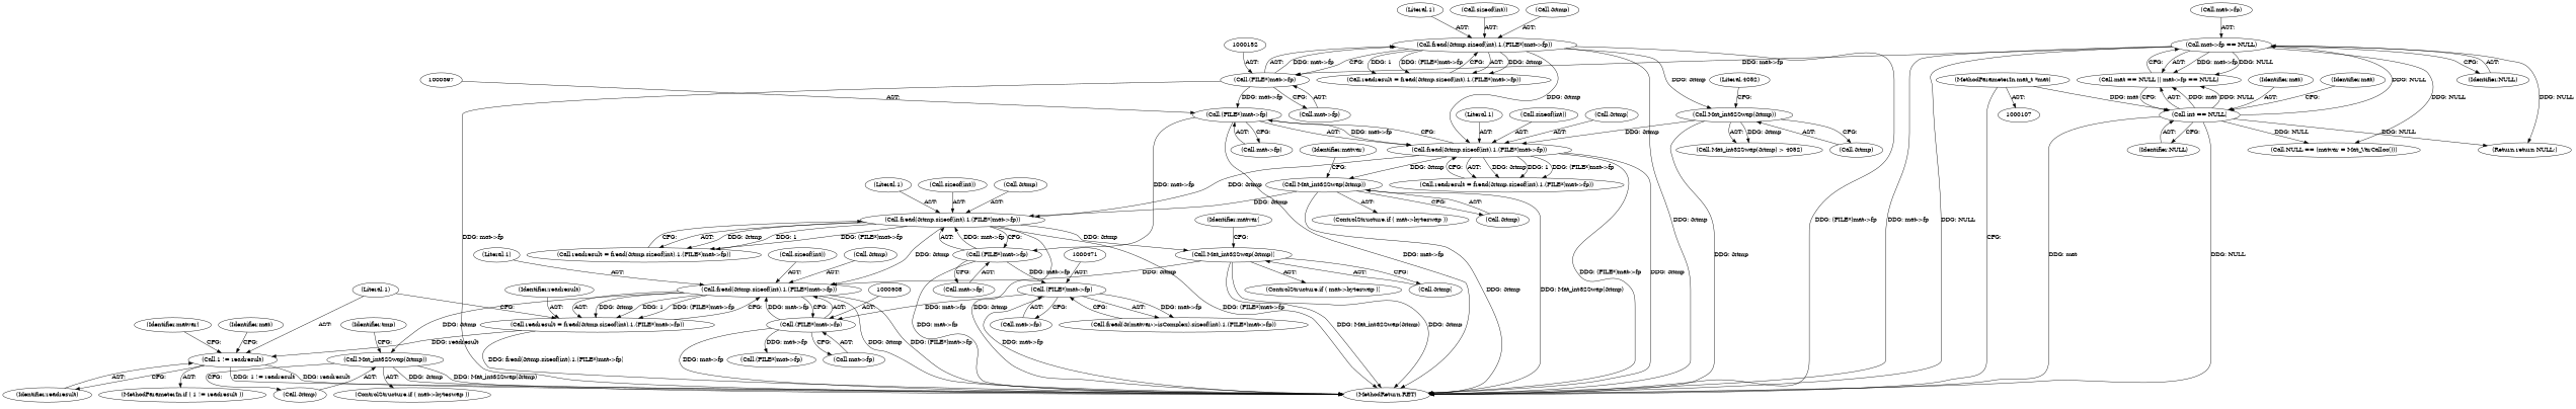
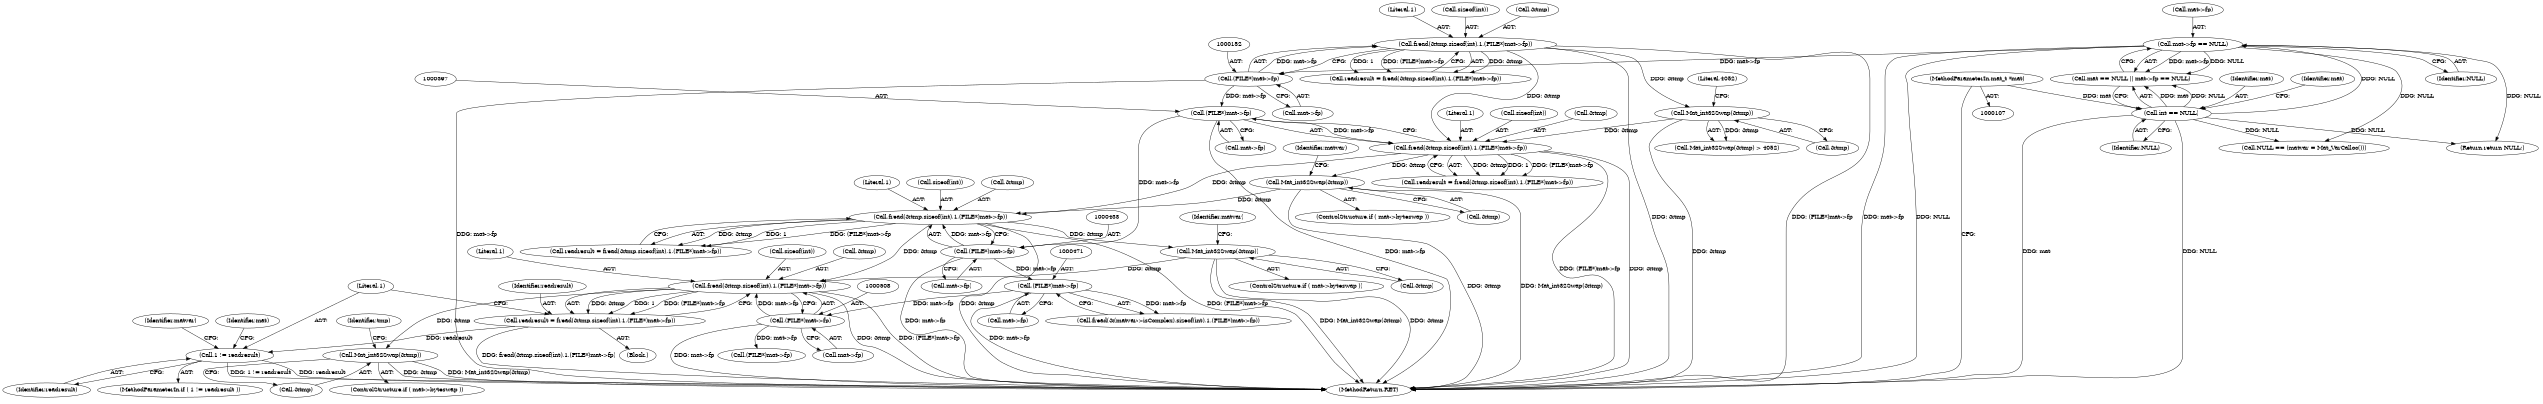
  digraph {
    n1 [label="(Call,fread(&tmp,sizeof(int),1,(FILE*)mat->fp))"]
    n2 [label="(Call,(FILE*)mat->fp)"]
    n3 [label="(Call,readresult = fread(&tmp,sizeof(int),1,(FILE*)mat->fp))"]
    n4 [label="(Call,Mat_int32Swap(&tmp))"]
    n5 [label="(MethodReturn,RET)"]
    n6 [label="(Call,(FILE*)mat->fp)"]
    n7 [label="(Call,mat->fp)"]
    n8 [label="(Call,1 != readresult)"]
+   n9 [label="(Block,)"]
    n10 [label="(Call,&tmp)"]
    n11 [label="(ControlStructure,if ( mat->byteswap ))"]
    n12 [label="(Call,Mat_int32Swap(&tmp))"]
    n13 [label="(ControlStructure,if ( mat->byteswap ))"]
    n14 [label="(Call,&tmp)"]
    n15 [label="(Call,fread(&tmp,sizeof(int),1,(FILE*)mat->fp))"]
    n16 [label="(Call,(FILE*)mat->fp)"]
    n17 [label="(Call,readresult = fread(&tmp,sizeof(int),1,(FILE*)mat->fp))"]
    n18 [label="(Call,(FILE*)mat->fp)"]
    n19 [label="(Call,mat->fp)"]
    n20 [label="(Call,Mat_int32Swap(&tmp))"]
    n21 [label="(ControlStructure,if ( mat->byteswap ))"]
    n22 [label="(Call,&tmp)"]
    n23 [label="(Call,fread(&tmp,sizeof(int),1,(FILE*)mat->fp))"]
    n24 [label="(Call,(FILE*)mat->fp)"]
    n25 [label="(Call,readresult = fread(&tmp,sizeof(int),1,(FILE*)mat->fp))"]
    n26 [label="(Call,mat->fp)"]
    n27 [label="(Call,Mat_int32Swap(&tmp))"]
    n28 [label="(Call,&tmp)"]
    n29 [label="(Call,Mat_int32Swap(&tmp) > 4052)"]
    n30 [label="(Call,fread(&tmp,sizeof(int),1,(FILE*)mat->fp))"]
    n31 [label="(Call,(FILE*)mat->fp)"]
    n32 [label="(Call,readresult = fread(&tmp,sizeof(int),1,(FILE*)mat->fp))"]
    n33 [label="(Call,mat->fp)"]
    n34 [label="(Call,mat->fp == NULL)"]
    n35 [label="(Identifier,NULL)"]
    n36 [label="(Call,mat == NULL || mat->fp == NULL)"]
    n37 [label="(Call,NULL == (matvar = Mat_VarCalloc()))"]
    n38 [label="(Return,return NULL;)"]
    n39 [label="(Call,int == NULL)"]
    n40 [label="(Identifier,NULL)"]
    n41 [label="(MethodParameterIn,mat_t *mat)"]
    1000107
    n43 [label="(Call,mat->fp)"]
    n44 [label="(Call,fread(&(matvar->isComplex),sizeof(int),1,(FILE*)mat->fp))"]
    n45 [label="(MethodParameterIn,if ( 1 != readresult ))"]
    n46 [label="(Identifier,readresult)"]
    n47 [label="(Call,sizeof(int))"]
    n48 [label="(Call,sizeof(int))"]
    n49 [label="(Identifier,tmp)"]
    n50 [label="(Call,&tmp)"]
    n51 [label="(Literal,1)"]
    n52 [label="(Literal,1)"]
    n53 [label="(Call,sizeof(int))"]
    n54 [label="(Identifier,readresult)"]
    n55 [label="(Identifier,matvar)"]
    n56 [label="(Literal,1)"]
    n57 [label="(Identifier,mat)"]
    n58 [label="(Call,&tmp)"]
    n59 [label="(Call,&tmp)"]
    n60 [label="(Call,sizeof(int))"]
    n61 [label="(Call,mat->fp)"]
    n62 [label="(Literal,1)"]
    n63 [label="(Literal,1)"]
    n64 [label="(Identifier,mat)"]
    n65 [label="(Identifier,mat)"]
    n66 [label="(Literal,4052)"]
    n67 [label="(Identifier,matvar)"]
    n68 [label="(Call,&tmp)"]
    n69 [label="(Identifier,matvar)"]
    1000152
    1000397
+   1000433
    1000508
    1000471
    n1 -> n2 [label="CFG: "]
    n1 -> n3 [label="AST: "]
    n1 -> n3 [label="DDG: &tmp"]
    n1 -> n3 [label="DDG: 1"]
    n1 -> n3 [label="DDG: (FILE*)mat->fp"]
    n1 -> n4 [label="DDG: &tmp"]
    n1 -> n5 [label="DDG: (FILE*)mat->fp"]
    n1 -> n5 [label="DDG: &tmp"]
    n2 -> n1 [label="AST: "]
    n2 -> n1 [label="DDG: mat->fp"]
    n2 -> n5 [label="DDG: mat->fp"]
    n2 -> n6 [label="DDG: mat->fp"]
    n2 -> n7 [label="CFG: "]
    n3 -> n1 [label="CFG: "]
    n3 -> n5 [label="DDG: fread(&tmp,sizeof(int),1,(FILE*)mat->fp)"]
    n3 -> n8 [label="DDG: readresult"]
+   n3 -> n9 [label="AST: "]
    n4 -> n5 [label="DDG: Mat_int32Swap(&tmp)"]
    n4 -> n5 [label="DDG: &tmp"]
    n4 -> n10 [label="CFG: "]
    n4 -> n11 [label="AST: "]
    n7 -> n2 [label="AST: "]
    n8 -> n5 [label="DDG: 1 != readresult"]
    n8 -> n5 [label="DDG: readresult"]
    n8 -> n45 [label="AST: "]
    n8 -> n46 [label="CFG: "]
    n10 -> n4 [label="AST: "]
    n12 -> n1 [label="DDG: &tmp"]
    n12 -> n5 [label="DDG: &tmp"]
    n12 -> n5 [label="DDG: Mat_int32Swap(&tmp)"]
    n12 -> n13 [label="AST: "]
    n12 -> n14 [label="CFG: "]
    n14 -> n12 [label="AST: "]
    n15 -> n1 [label="DDG: &tmp"]
    n15 -> n5 [label="DDG: &tmp"]
    n15 -> n5 [label="DDG: (FILE*)mat->fp"]
    n15 -> n12 [label="DDG: &tmp"]
    n15 -> n16 [label="CFG: "]
    n15 -> n17 [label="AST: "]
    n15 -> n17 [label="DDG: &tmp"]
    n15 -> n17 [label="DDG: 1"]
    n15 -> n17 [label="DDG: (FILE*)mat->fp"]
    n16 -> n5 [label="DDG: mat->fp"]
    n16 -> n15 [label="AST: "]
    n16 -> n15 [label="DDG: mat->fp"]
    n16 -> n18 [label="DDG: mat->fp"]
    n16 -> n19 [label="CFG: "]
    n17 -> n15 [label="CFG: "]
    n18 -> n2 [label="DDG: mat->fp"]
    n18 -> n5 [label="DDG: mat->fp"]
    n18 -> n43 [label="CFG: "]
    n18 -> n44 [label="AST: "]
    n18 -> n44 [label="DDG: mat->fp"]
    n19 -> n16 [label="AST: "]
    n20 -> n5 [label="DDG: Mat_int32Swap(&tmp)"]
    n20 -> n5 [label="DDG: &tmp"]
    n20 -> n15 [label="DDG: &tmp"]
    n20 -> n21 [label="AST: "]
    n20 -> n22 [label="CFG: "]
    n22 -> n20 [label="AST: "]
    n23 -> n5 [label="DDG: (FILE*)mat->fp"]
    n23 -> n5 [label="DDG: &tmp"]
    n23 -> n15 [label="DDG: &tmp"]
    n23 -> n20 [label="DDG: &tmp"]
    n23 -> n24 [label="CFG: "]
    n23 -> n25 [label="AST: "]
    n23 -> n25 [label="DDG: &tmp"]
    n23 -> n25 [label="DDG: 1"]
    n23 -> n25 [label="DDG: (FILE*)mat->fp"]
    n24 -> n5 [label="DDG: mat->fp"]
    n24 -> n16 [label="DDG: mat->fp"]
    n24 -> n23 [label="AST: "]
    n24 -> n23 [label="DDG: mat->fp"]
    n24 -> n26 [label="CFG: "]
    n25 -> n23 [label="CFG: "]
    n26 -> n24 [label="AST: "]
    n27 -> n5 [label="DDG: &tmp"]
    n27 -> n23 [label="DDG: &tmp"]
    n27 -> n28 [label="CFG: "]
    n27 -> n29 [label="AST: "]
    n27 -> n29 [label="DDG: &tmp"]
    n28 -> n27 [label="AST: "]
    n30 -> n5 [label="DDG: (FILE*)mat->fp"]
    n30 -> n5 [label="DDG: &tmp"]
    n30 -> n23 [label="DDG: &tmp"]
    n30 -> n27 [label="DDG: &tmp"]
    n30 -> n31 [label="CFG: "]
    n30 -> n32 [label="AST: "]
    n30 -> n32 [label="DDG: &tmp"]
    n30 -> n32 [label="DDG: 1"]
    n30 -> n32 [label="DDG: (FILE*)mat->fp"]
    n31 -> n5 [label="DDG: mat->fp"]
    n31 -> n24 [label="DDG: mat->fp"]
    n31 -> n30 [label="AST: "]
    n31 -> n30 [label="DDG: mat->fp"]
    n31 -> n33 [label="CFG: "]
    n32 -> n30 [label="CFG: "]
    n33 -> n31 [label="AST: "]
    n34 -> n5 [label="DDG: mat->fp"]
    n34 -> n5 [label="DDG: NULL"]
    n34 -> n31 [label="DDG: mat->fp"]
    n34 -> n35 [label="CFG: "]
    n34 -> n36 [label="AST: "]
    n34 -> n36 [label="DDG: mat->fp"]
    n34 -> n36 [label="DDG: NULL"]
    n34 -> n37 [label="DDG: NULL"]
    n34 -> n38 [label="DDG: NULL"]
    n35 -> n34 [label="AST: "]
    n36 -> n34 [label="CFG: "]
    n36 -> n39 [label="CFG: "]
    n39 -> n5 [label="DDG: NULL"]
    n39 -> n5 [label="DDG: mat"]
    n39 -> n34 [label="DDG: NULL"]
    n39 -> n36 [label="AST: "]
    n39 -> n36 [label="DDG: mat"]
    n39 -> n36 [label="DDG: NULL"]
    n39 -> n37 [label="DDG: NULL"]
    n39 -> n38 [label="DDG: NULL"]
    n39 -> n40 [label="CFG: "]
    n40 -> n39 [label="AST: "]
    n41 -> n5 [label="CFG: "]
    n41 -> n39 [label="DDG: mat"]
    n41 -> 1000107 [label="AST: "]
    n43 -> n18 [label="AST: "]
    n44 -> n18 [label="CFG: "]
    n46 -> n8 [label="AST: "]
    n47 -> n15 [label="AST: "]
    n48 -> n30 [label="AST: "]
    n49 -> n4 [label="CFG: "]
    n50 -> n30 [label="AST: "]
    n51 -> n30 [label="AST: "]
    n52 -> n1 [label="AST: "]
    n53 -> n1 [label="AST: "]
    n54 -> n3 [label="AST: "]
    n55 -> n8 [label="CFG: "]
    n56 -> n23 [label="AST: "]
    n57 -> n8 [label="CFG: "]
    n58 -> n23 [label="AST: "]
    n59 -> n15 [label="AST: "]
    n60 -> n23 [label="AST: "]
    n61 -> n34 [label="AST: "]
    n62 -> n15 [label="AST: "]
    n63 -> n3 [label="CFG: "]
    n63 -> n8 [label="AST: "]
    n64 -> n39 [label="AST: "]
    n65 -> n39 [label="CFG: "]
    n66 -> n27 [label="CFG: "]
    n67 -> n20 [label="CFG: "]
    n68 -> n1 [label="AST: "]
    n69 -> n12 [label="CFG: "]
    1000152 -> n31 [label="AST: "]
    1000397 -> n24 [label="AST: "]
+   1000433 -> n16 [label="AST: "]
    1000508 -> n2 [label="AST: "]
    1000471 -> n18 [label="AST: "]
  }
